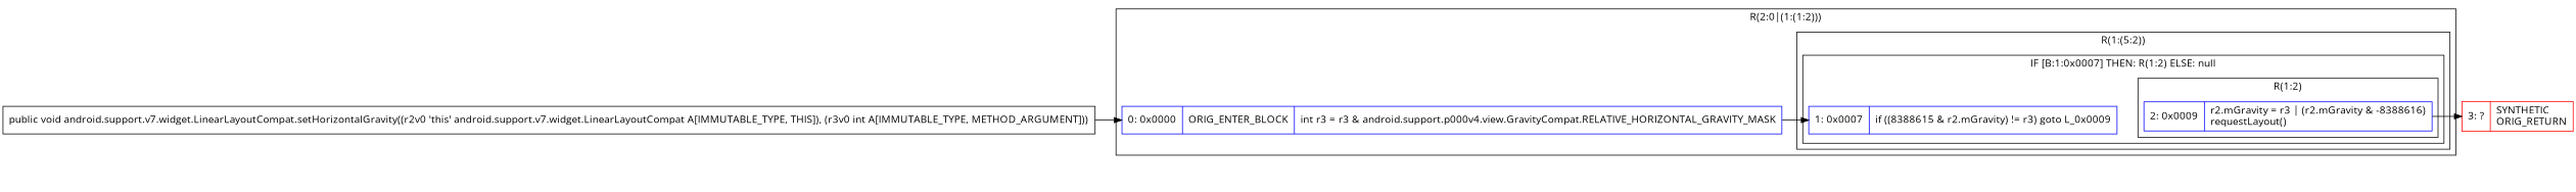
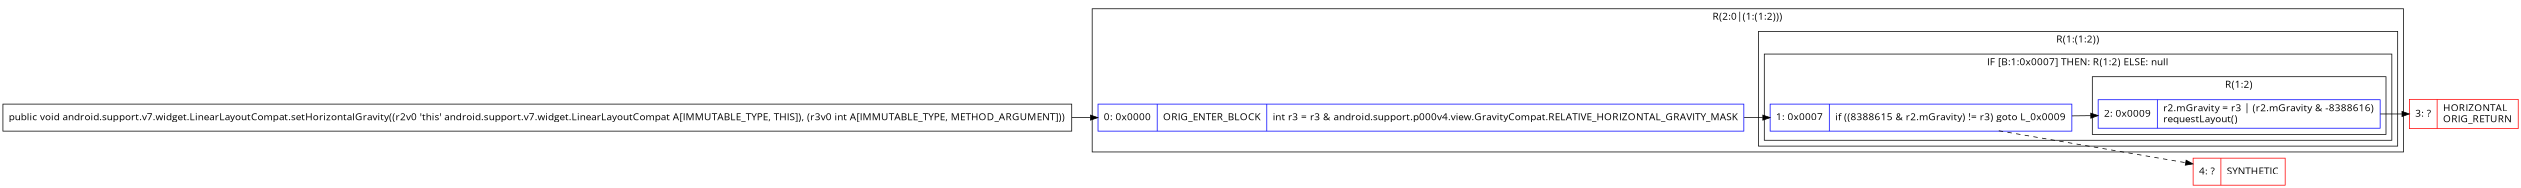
  digraph {
    fontname="Open Sans"
    rankdir=LR
    node [color=blue fontname="Open Sans" shape=record]
    edge [fontname="Open Sans"]
    n1 [label="{2\:\ 0x0009|r2.mGravity = r3 \| (r2.mGravity & \-8388616)\lrequestLayout()\l}"]
    n2 [label="{1\:\ 0x0007|if ((8388615 & r2.mGravity) != r3) goto L_0x0009\l}"]
    n3 [label="{0\:\ 0x0000|ORIG_ENTER_BLOCK\l|int r3 = r3 & android.support.p000v4.view.GravityCompat.RELATIVE_HORIZONTAL_GRAVITY_MASK\l}"]
-   n4 [color=red label="{3\:\ ?|SYNTHETIC\lORIG_RETURN\l}"]
+   n4 [color=red label="{3\:\ ?|HORIZONTAL\lORIG_RETURN\l}"]
+   n5 [color=red label="{4\:\ ?|SYNTHETIC\l}"]
    n6 [label="{public void android.support.v7.widget.LinearLayoutCompat.setHorizontalGravity((r2v0 'this' android.support.v7.widget.LinearLayoutCompat A[IMMUTABLE_TYPE, THIS]), (r3v0 int A[IMMUTABLE_TYPE, METHOD_ARGUMENT])) }" color=""]
    subgraph cluster_1 {
      label="R(2:0|(1:(1:2)))"
      n3
      subgraph cluster_2 {
-       label="R(1:(5:2))"
+       label="R(1:(1:2))"
        subgraph cluster_3 {
          label="IF [B:1:0x0007] THEN: R(1:2) ELSE: null"
          n2
          subgraph cluster_4 {
            label="R(1:2)"
            n1
          }
        }
      }
    }
    n1 -> n4
+   n2 -> n1
+   n2 -> n5 [style=dashed]
    n3 -> n2
    n6 -> n3
  }
